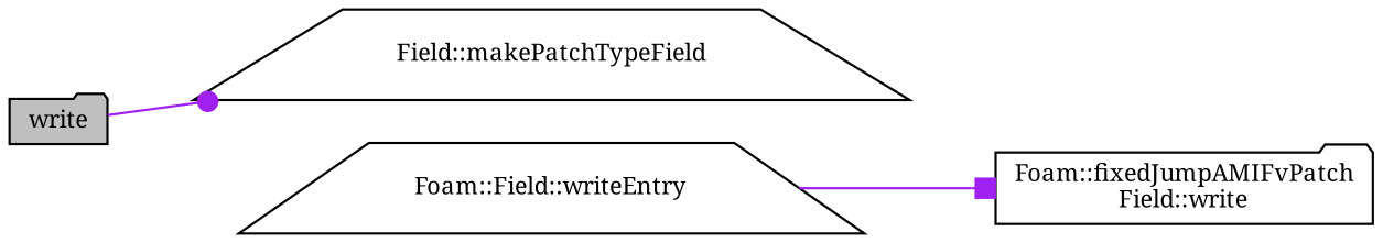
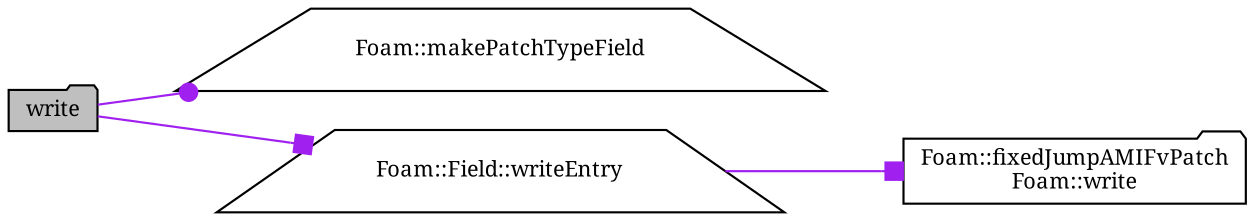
  digraph {
    fontname="Noto Serif"
    rankdir=LR
    node [color=black fontname="Noto Serif" fontsize=10 shape=folder]
    edge [arrowhead=box color=purple fontname="Noto Serif" fontsize=10 labelfontname=FreeSans labelfontsize=10 style=solid]
    n1 [fillcolor=grey75 fontcolor=black height=0.2 label=write style=filled width=0.4]
-   n2 [height=0.2 label="Field::makePatchTypeField" shape=trapezium width=0.4]
+   n2 [height=0.2 label="Foam::makePatchTypeField" shape=trapezium width=0.4]
    n3 [height=0.2 label="Foam::Field::writeEntry" shape=trapezium width=0.4]
-   n4 [height=0.2 label="Foam::fixedJumpAMIFvPatch\lField::write" width=0.4]
+   n4 [height=0.2 label="Foam::fixedJumpAMIFvPatch\lFoam::write" width=0.4]
    n1 -> n2 [arrowhead=dot]
+   n1 -> n3
    n3 -> n4
  }
